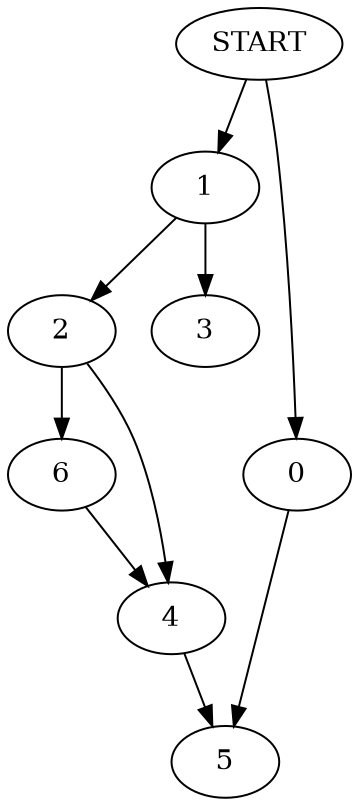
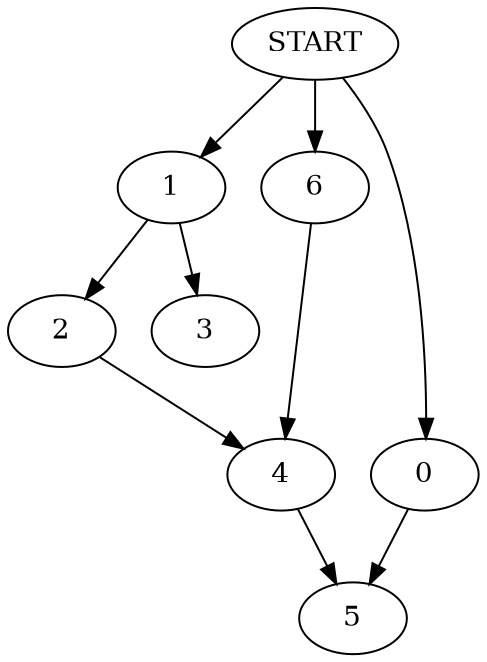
  digraph {
    n1 [label=START]
    1
    6
    n4 [label=0]
    2
    3
    4
    5
    n1 -> 1
-   2 -> 6
+   n1 -> 6
    n1 -> n4
    1 -> 2
    1 -> 3
    6 -> 4
    n4 -> 5
    2 -> 4
    4 -> 5
  }
